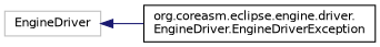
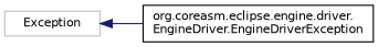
  digraph {
    rankdir=LR
    node [fontname=Helvetica fontsize=10 shape=record]
-   n1 [color=grey75 height=0.2 label=EngineDriver width=0.4]
+   n1 [color=grey75 height=0.2 label=Exception width=0.4]
    n2 [color=black height=0.2 label="org.coreasm.eclipse.engine.driver.\lEngineDriver.EngineDriverException" width=0.4]
    n1 -> n2 [color=midnightblue dir=back fontname=Helvetica fontsize=10 labelfontname=Helvetica labelfontsize=10 style=solid]
  }
